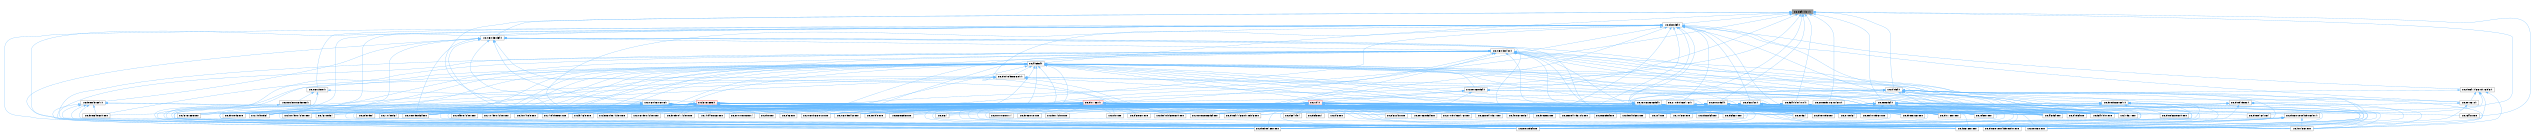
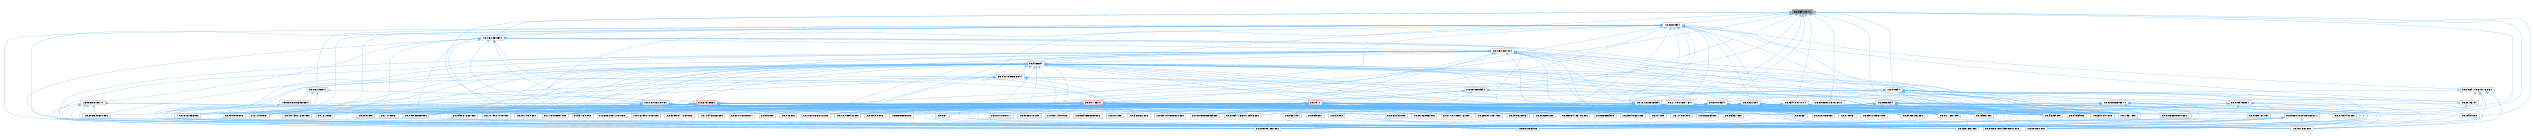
  digraph {
    fontname="DejaVu Sans"
    node [color=grey40 fillcolor=white fontname="DejaVu Sans" fontsize=10 shape=box style=filled]
    edge [color=steelblue1 dir=back fontname="DejaVu Sans" fontsize=10 labelfontname=Helvetica labelfontsize=10 style=solid]
    n1 [color=gray40 fillcolor=grey60 fontcolor=black height=0.2 label="src/definition.h" width=0.4]
    n2 [height=0.2 label="src/classdef.h" width=0.4]
    n3 [height=0.2 label="src/vhdldocgen.cpp" width=0.4]
    n4 [height=0.2 label="src/memberdef.h" width=0.4]
    n5 [height=0.2 label="src/doctokenizer.l" width=0.4]
+   n6 [height=0.2 label="src/outputlist.cpp" width=0.4]
    n7 [height=0.2 label="src/tooltip.cpp" width=0.4]
    n8 [height=0.2 label="src/vhdljjparser.cpp" width=0.4]
    n9 [height=0.2 label="src/filedef.h" width=0.4]
    n10 [height=0.2 label="src/conceptdef.h" width=0.4]
    n11 [height=0.2 label="src/reflist.cpp" width=0.4]
    n12 [height=0.2 label="src/namespacedef.h" width=0.4]
    n13 [height=0.2 label="src/definitionimpl.h" width=0.4]
    n14 [height=0.2 label="src/dirdef.h" width=0.4]
    n15 [height=0.2 label="src/groupdef.h" width=0.4]
    n16 [height=0.2 label="src/pagedef.h" width=0.4]
    n17 [height=0.2 label="src/scopedtypevariant.h" width=0.4]
    n18 [height=0.2 label="src/classdef.cpp" width=0.4]
    n19 [height=0.2 label="src/classlist.h" width=0.4]
    n20 [height=0.2 label="src/diagram.cpp" width=0.4]
    n21 [height=0.2 label="src/docbookgen.cpp" width=0.4]
    n22 [height=0.2 label="src/filedef.cpp" width=0.4]
    n23 [height=0.2 label="src/groupdef.cpp" width=0.4]
    n24 [height=0.2 label="src/namespacedef.cpp" width=0.4]
    n25 [height=0.2 label="src/perlmodgen.cpp" width=0.4]
    n26 [height=0.2 label="src/searchindex_js.cpp" width=0.4]
    n27 [height=0.2 label="src/util.cpp" width=0.4]
    n28 [height=0.2 label="src/context.h" width=0.4]
    n29 [height=0.2 label="src/docsets.cpp" width=0.4]
    n30 [height=0.2 label="src/dotclassgraph.h" width=0.4]
    n31 [height=0.2 label="src/dotgfxhierarchytable.h" width=0.4]
    n32 [height=0.2 label="src/dotnode.cpp" width=0.4]
    n33 [height=0.2 label="src/ftvhelp.cpp" width=0.4]
    n34 [height=0.2 label="src/membergroup.cpp" width=0.4]
    n35 [height=0.2 label="src/memberlist.cpp" width=0.4]
    n36 [height=0.2 label="src/vhdlcode.l" width=0.4]
    n37 [height=0.2 label="src/symbolresolver.h" width=0.4]
    n38 [height=0.2 label="src/translator.h" width=0.4]
    n39 [height=0.2 label="src/xmlgen.cpp" width=0.4]
    n40 [height=0.2 label="src/dotcallgraph.h" width=0.4]
    n41 [height=0.2 label="src/memberdef.cpp" width=0.4]
    n42 [height=0.2 label="src/htmldocvisitor.cpp" width=0.4]
    n43 [height=0.2 label="src/htmlhelp.cpp" width=0.4]
    n44 [height=0.2 label="src/memberlist.h" width=0.4]
    n45 [height=0.2 label="src/qhp.cpp" width=0.4]
    n46 [height=0.2 label="src/membername.h" width=0.4]
    n47 [height=0.2 label="src/code.l" width=0.4]
    n48 [height=0.2 label="src/context.cpp" width=0.4]
    n49 [height=0.2 label="src/defgen.cpp" width=0.4]
    n50 [height=0.2 label="src/docparser.cpp" width=0.4]
    n51 [height=0.2 label="src/fortrancode.l" width=0.4]
    n52 [height=0.2 label="src/index.cpp" width=0.4]
    n53 [height=0.2 label="src/pycode.l" width=0.4]
    n54 [height=0.2 label="src/definition.cpp" width=0.4]
    n55 [height=0.2 label="src/dirdef.cpp" width=0.4]
    n56 [height=0.2 label="src/docbookvisitor.cpp" width=0.4]
    n57 [height=0.2 label="src/latexdocvisitor.cpp" width=0.4]
    n58 [height=0.2 label="src/lexcode.l" width=0.4]
    n59 [height=0.2 label="src/mandocvisitor.cpp" width=0.4]
    n60 [height=0.2 label="src/pre.l" width=0.4]
    n61 [height=0.2 label="src/rtfdocvisitor.cpp" width=0.4]
    n62 [height=0.2 label="src/searchindex.cpp" width=0.4]
    n63 [height=0.2 label="src/sqlcode.l" width=0.4]
    n64 [height=0.2 label="src/tagreader.cpp" width=0.4]
    n65 [height=0.2 label="src/xmlcode.l" width=0.4]
    n66 [height=0.2 label="src/xmldocvisitor.cpp" width=0.4]
    n67 [height=0.2 label="src/dotincldepgraph.h" width=0.4]
    n68 [height=0.2 label="src/doxygen.cpp" width=0.4]
    n69 [height=0.2 label="src/conceptdef.cpp" width=0.4]
    n70 [color=red fillcolor="#FFF0F0" height=0.2 label="src/util.h" width=0.4]
    n71 [height=0.2 label="src/dotgroupcollaboration.cpp" width=0.4]
    n72 [height=0.2 label="src/latexgen.cpp" width=0.4]
    n73 [height=0.2 label="src/rtfgen.cpp" width=0.4]
    n74 [height=0.2 label="src/docnode.cpp" width=0.4]
    n75 [height=0.2 label="src/pagedef.cpp" width=0.4]
    n76 [height=0.2 label="src/symbolresolver.cpp" width=0.4]
    n77 [height=0.2 label="src/htmlgen.cpp" width=0.4]
    n78 [color=red fillcolor="#FFF0F0" height=0.2 label="src/doxygen.h" width=0.4]
    n79 [height=0.2 label="src/dotdirdeps.h" width=0.4]
    n80 [height=0.2 label="src/classlist.cpp" width=0.4]
    n81 [height=0.2 label="src/dotgroupcollaboration.h" width=0.4]
    n82 [height=0.2 label="src/dotgfxhierarchytable.cpp" width=0.4]
    n83 [height=0.2 label="src/dotclassgraph.cpp" width=0.4]
    n84 [height=0.2 label="src/language.cpp" width=0.4]
    n85 [color=red fillcolor="#FFF0F0" height=0.2 label="src/language.h" width=0.4]
    n86 [height=0.2 label="src/translator_adapter.h" width=0.4]
    n87 [height=0.2 label="src/dotcallgraph.cpp" width=0.4]
    n88 [height=0.2 label="src/commentcnv.l" width=0.4]
    n89 [height=0.2 label="src/commentscan.l" width=0.4]
    n90 [height=0.2 label="src/docgroup.cpp" width=0.4]
    n91 [height=0.2 label="src/docvisitor.cpp" width=0.4]
    n92 [height=0.2 label="src/dot.cpp" width=0.4]
    n93 [height=0.2 label="src/dotdirdeps.cpp" width=0.4]
+   n94 [height=0.2 label="src/dotfilepatcher.cpp" width=0.4]
    n95 [height=0.2 label="src/dotincldepgraph.cpp" width=0.4]
    n96 [height=0.2 label="src/cite.cpp" width=0.4]
    n97 [height=0.2 label="src/declinfo.l" width=0.4]
    n98 [height=0.2 label="src/defargs.l" width=0.4]
    n99 [height=0.2 label="src/dia.cpp" width=0.4]
    n1 -> n2
    n1 -> n3
    n1 -> n4
    n1 -> n5
+   n1 -> n6
    n1 -> n7
    n1 -> n8
    n1 -> n9
    n1 -> n10
    n1 -> n11
    n1 -> n12
    n1 -> n13
    n1 -> n14
    n1 -> n15
    n1 -> n16
    n1 -> n17
    n2 -> n4
    n2 -> n18
    n2 -> n19
    n2 -> n20
    n2 -> n21
    n2 -> n22
    n2 -> n23
    n2 -> n24
    n2 -> n25
    n2 -> n26
    n2 -> n27
    n2 -> n28
    n2 -> n29
    n2 -> n30
    n2 -> n31
    n2 -> n32
    n2 -> n33
    n2 -> n34
    n2 -> n35
    n2 -> n36
    n2 -> n37
    n2 -> n38
    n4 -> n3
    n4 -> n21
    n4 -> n22
    n4 -> n29
    n4 -> n39
    n4 -> n40
    n4 -> n41
    n4 -> n42
    n4 -> n43
    n4 -> n44
    n4 -> n45
    n4 -> n46
    n9 -> n7
    n9 -> n10
    n9 -> n12
    n9 -> n18
    n9 -> n22
    n9 -> n23
    n9 -> n27
    n9 -> n29
    n9 -> n33
    n9 -> n34
    n9 -> n35
    n9 -> n36
    n9 -> n41
    n9 -> n42
    n9 -> n43
    n9 -> n47
    n9 -> n48
    n9 -> n49
    n9 -> n50
    n9 -> n51
    n9 -> n52
    n9 -> n53
    n9 -> n54
    n9 -> n55
    n9 -> n56
    n9 -> n57
    n9 -> n58
    n9 -> n59
    n9 -> n60
    n9 -> n61
    n9 -> n62
    n9 -> n63
    n9 -> n64
    n9 -> n65
    n9 -> n66
    n9 -> n67
    n10 -> n22
    n10 -> n24
    n10 -> n68
    n10 -> n69
    n10 -> n70
    n12 -> n3
    n12 -> n18
    n12 -> n21
    n12 -> n22
    n12 -> n23
    n12 -> n24
    n12 -> n25
    n12 -> n26
    n12 -> n27
    n12 -> n29
    n12 -> n34
    n12 -> n35
    n12 -> n39
    n12 -> n41
    n12 -> n47
    n12 -> n48
    n12 -> n49
    n12 -> n50
    n12 -> n51
    n12 -> n52
    n12 -> n53
    n12 -> n54
    n12 -> n68
    n12 -> n69
    n12 -> n71
    n12 -> n72
    n12 -> n73
    n12 -> n74
    n12 -> n75
    n12 -> n76
    n13 -> n18
    n13 -> n22
    n13 -> n23
    n13 -> n24
    n13 -> n41
    n13 -> n54
    n13 -> n55
    n13 -> n69
    n14 -> n15
    n14 -> n21
    n14 -> n22
    n14 -> n23
    n14 -> n27
    n14 -> n39
    n14 -> n48
    n14 -> n52
    n14 -> n54
    n14 -> n55
    n14 -> n68
    n14 -> n72
    n14 -> n73
    n14 -> n77
    n14 -> n78
    n14 -> n79
    n15 -> n3
    n15 -> n18
    n15 -> n21
    n15 -> n22
    n15 -> n23
    n15 -> n25
    n15 -> n26
    n15 -> n27
    n15 -> n29
    n15 -> n34
    n15 -> n35
    n15 -> n39
    n15 -> n41
    n15 -> n43
    n15 -> n45
    n15 -> n47
    n15 -> n48
    n15 -> n50
    n15 -> n51
    n15 -> n52
    n15 -> n53
    n15 -> n54
    n15 -> n62
    n15 -> n68
    n15 -> n72
    n15 -> n73
    n15 -> n74
    n15 -> n75
    n15 -> n80
    n15 -> n81
    n16 -> n21
    n16 -> n23
    n16 -> n25
    n16 -> n26
    n16 -> n27
    n16 -> n33
    n16 -> n39
    n16 -> n48
    n16 -> n50
    n16 -> n52
    n16 -> n54
    n16 -> n62
    n16 -> n68
    n16 -> n71
    n16 -> n72
    n16 -> n73
    n16 -> n74
    n16 -> n75
    n16 -> n77
    n17 -> n47
    n17 -> n53
    n19 -> n3
    n19 -> n18
    n19 -> n20
    n19 -> n21
    n19 -> n22
    n19 -> n23
    n19 -> n24
    n19 -> n25
    n19 -> n26
    n19 -> n27
    n19 -> n39
    n19 -> n47
    n19 -> n48
    n19 -> n49
    n19 -> n50
    n19 -> n51
    n19 -> n52
    n19 -> n53
    n19 -> n68
    n19 -> n71
    n19 -> n72
    n19 -> n73
    n19 -> n80
    n19 -> n82
    n28 -> n48
    n28 -> n68
    n30 -> n18
    n30 -> n21
    n30 -> n39
    n30 -> n48
    n30 -> n49
    n30 -> n72
    n30 -> n73
    n30 -> n77
    n30 -> n83
    n31 -> n28
    n31 -> n48
    n31 -> n52
    n31 -> n77
    n31 -> n82
    n37 -> n18
    n37 -> n27
    n37 -> n47
    n37 -> n53
    n37 -> n68
    n37 -> n76
    n38 -> n84
    n38 -> n85
    n38 -> n86
    n40 -> n21
    n40 -> n41
    n40 -> n48
    n40 -> n72
    n40 -> n73
    n40 -> n77
    n40 -> n87
    n44 -> n3
+   n44 -> n9
    n44 -> n18
    n44 -> n21
    n44 -> n22
    n44 -> n23
    n44 -> n24
    n44 -> n25
    n44 -> n27
    n44 -> n28
    n44 -> n32
    n44 -> n34
    n44 -> n35
    n44 -> n39
    n44 -> n41
    n44 -> n49
    n44 -> n52
    n44 -> n54
    n44 -> n68
    n44 -> n78
    n44 -> n87
    n46 -> n3
    n46 -> n18
    n46 -> n21
    n46 -> n23
    n46 -> n24
    n46 -> n25
    n46 -> n26
    n46 -> n27
    n46 -> n36
    n46 -> n39
    n46 -> n41
    n46 -> n47
    n46 -> n48
    n46 -> n51
    n46 -> n63
    n46 -> n65
    n46 -> n68
    n67 -> n14
    n67 -> n21
    n67 -> n39
    n67 -> n48
    n67 -> n72
    n67 -> n73
    n67 -> n77
    n67 -> n95
    n70 -> n3
    n70 -> n7
    n70 -> n8
    n70 -> n11
    n70 -> n18
    n70 -> n20
    n70 -> n21
    n70 -> n22
    n70 -> n23
    n70 -> n24
    n70 -> n25
    n70 -> n26
    n70 -> n29
    n70 -> n32
    n70 -> n33
    n70 -> n34
    n70 -> n35
    n70 -> n36
    n70 -> n39
    n70 -> n41
    n70 -> n42
    n70 -> n43
    n70 -> n45
    n70 -> n47
    n70 -> n48
    n70 -> n49
    n70 -> n50
    n70 -> n51
    n70 -> n52
    n70 -> n53
    n70 -> n54
    n70 -> n55
    n70 -> n56
    n70 -> n57
    n70 -> n59
    n70 -> n60
    n70 -> n61
    n70 -> n62
    n70 -> n63
    n70 -> n64
    n70 -> n65
    n70 -> n66
    n70 -> n68
    n70 -> n69
    n70 -> n71
    n70 -> n72
    n70 -> n73
    n70 -> n74
    n70 -> n75
    n70 -> n76
    n70 -> n77
    n70 -> n80
    n70 -> n82
    n70 -> n83
    n70 -> n84
    n70 -> n87
    n70 -> n88
    n70 -> n89
    n70 -> n90
    n70 -> n91
    n70 -> n92
    n70 -> n93
+   n70 -> n94
    n70 -> n95
    n70 -> n96
    n70 -> n97
    n70 -> n98
    n70 -> n99
    n78 -> n3
    n78 -> n5
+   n78 -> n6
    n78 -> n7
    n78 -> n8
    n78 -> n18
    n78 -> n20
    n78 -> n21
    n78 -> n22
    n78 -> n23
    n78 -> n24
    n78 -> n25
    n78 -> n26
    n78 -> n27
    n78 -> n29
    n78 -> n32
    n78 -> n33
    n78 -> n34
    n78 -> n35
    n78 -> n36
    n78 -> n39
    n78 -> n41
    n78 -> n42
    n78 -> n43
    n78 -> n45
    n78 -> n47
    n78 -> n48
    n78 -> n49
    n78 -> n50
    n78 -> n51
    n78 -> n52
    n78 -> n53
    n78 -> n54
    n78 -> n55
    n78 -> n56
    n78 -> n57
    n78 -> n58
    n78 -> n59
    n78 -> n60
    n78 -> n61
    n78 -> n62
    n78 -> n63
    n78 -> n64
    n78 -> n65
    n78 -> n66
    n78 -> n68
    n78 -> n69
    n78 -> n71
    n78 -> n72
    n78 -> n73
    n78 -> n74
    n78 -> n75
    n78 -> n76
    n78 -> n77
    n78 -> n80
    n78 -> n82
    n78 -> n88
    n78 -> n89
    n78 -> n90
    n78 -> n91
    n78 -> n92
    n78 -> n93
+   n78 -> n94
    n79 -> n21
    n79 -> n48
    n79 -> n55
    n79 -> n72
    n79 -> n73
    n79 -> n77
    n79 -> n93
    n81 -> n21
    n81 -> n23
    n81 -> n48
    n81 -> n71
    n81 -> n72
    n81 -> n77
    n85 -> n3
    n85 -> n8
    n85 -> n18
    n85 -> n21
    n85 -> n22
    n85 -> n23
    n85 -> n24
    n85 -> n26
    n85 -> n27
    n85 -> n32
    n85 -> n33
    n85 -> n34
    n85 -> n35
    n85 -> n39
    n85 -> n41
    n85 -> n42
    n85 -> n43
    n85 -> n48
    n85 -> n52
    n85 -> n54
    n85 -> n55
    n85 -> n56
    n85 -> n57
    n85 -> n59
    n85 -> n61
    n85 -> n62
    n85 -> n66
    n85 -> n68
    n85 -> n69
    n85 -> n72
    n85 -> n73
    n85 -> n75
    n85 -> n77
    n85 -> n80
    n85 -> n82
    n85 -> n84
    n85 -> n89
    n85 -> n92
    n85 -> n96
    n86 -> n84
  }
